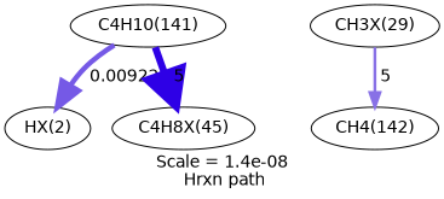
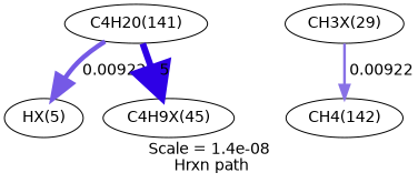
  digraph {
    fontname=Helvetica
    label="Scale = 1.4e-08\l Hrxn path"
    node [fontname=Helvetica]
    edge [fontname=Helvetica]
-   n1 [label="C4H10(141)"]
-   n2 [label="HX(2)"]
-   n3 [label="C4H8X(45)"]
+   n1 [label="C4H20(141)"]
+   n2 [label="HX(5)"]
+   n3 [label="C4H9X(45)"]
    n4 [label="CH3X(29)"]
    n5 [label="CH4(142)"]
    n1 -> n2 [arrowsize=2.17 color="0.7, 0.611, 0.9" label=" 0.00922" style="setlinewidth(4.34)"]
    n1 -> n3 [arrowsize=3 color="0.7, 1.5, 0.9" label=" 5" style="setlinewidth(6)"]
-   n4 -> n5 [arrowsize=1.23 color="0.7, 0.509, 0.9" label=" 5" style="setlinewidth(2.46)"]
+   n4 -> n5 [arrowsize=1.23 color="0.7, 0.509, 0.9" label=" 0.00922" style="setlinewidth(2.46)"]
  }
